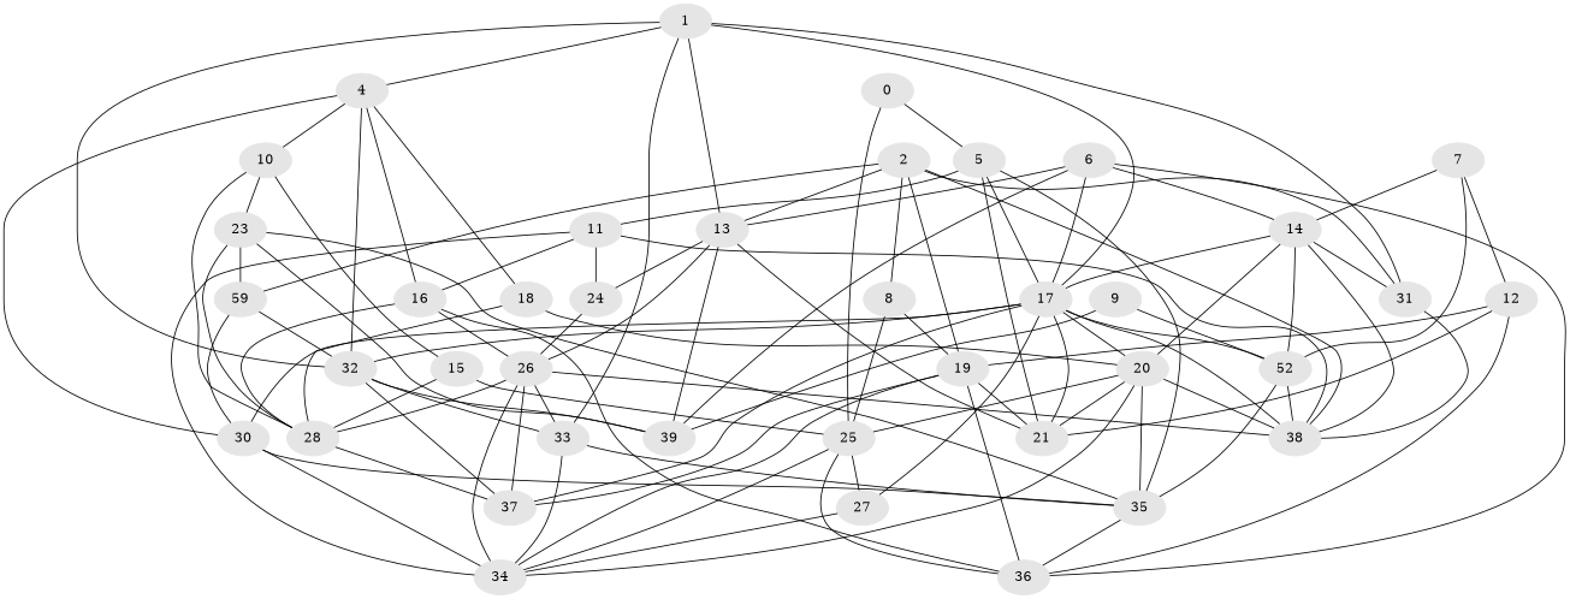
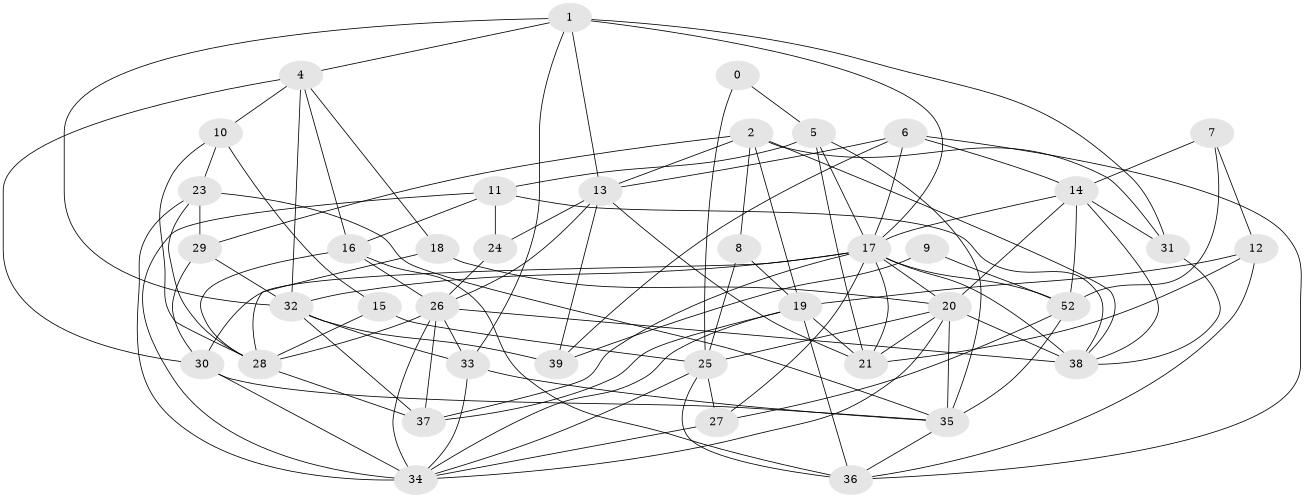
  graph {
    node [color=gray90 style=filled]
    edge [weight=1.0]
    1
    4
    13
    17
    31
    32
    33
    10
    16
    18
    30
    21
    39
    24
    26
    38
    n17 [label=52]
    20
    27
    37
    35
    34
    2
    8
    19
-   29 [label=59]
+   29
    25
    36
    n29 [label=0]
    5
    11
    15
    23
    28
    6
    14
    7
    12
    9
    1 -- 4
    1 -- 13
    1 -- 17
    1 -- 31
    1 -- 32
    1 -- 33
    4 -- 32
    4 -- 10
    4 -- 16
    4 -- 18
    4 -- 30
    13 -- 21
    13 -- 39
    13 -- 24
    13 -- 26
    17 -- 32
    17 -- 30
    17 -- 21
    17 -- 38
    17 -- n17
    17 -- 20
    17 -- 27
    17 -- 37
    31 -- 38
    32 -- 33
    32 -- 39 [weight=2.0]
    32 -- 37
    33 -- 35
    33 -- 34
    10 -- 15
    10 -- 23
    10 -- 28
    16 -- 26
    16 -- 36
    16 -- 28
    18 -- 20
    18 -- 28
    30 -- 35
    30 -- 34 [weight=2.0]
    24 -- 26 [weight=2.0]
    26 -- 33
    26 -- 38
    26 -- 37
    26 -- 34
    26 -- 28
-   n17 -- 38 [weight=2.0]
+   n17 -- 27 [weight=2.0]
    n17 -- 35
    20 -- 21
    20 -- 38
    20 -- 35
    20 -- 34
    20 -- 25
    27 -- 34
    35 -- 36
    2 -- 13
    2 -- 31
    2 -- 38
    2 -- 8
    2 -- 19
    2 -- 29
    8 -- 19
    8 -- 25
    19 -- 21
    19 -- 37
    19 -- 34
    19 -- 36 [weight=2.0]
    29 -- 32
    29 -- 30
    25 -- 27
    25 -- 34
    25 -- 36
    n29 -- 25
    n29 -- 5
    5 -- 17
    5 -- 21
    5 -- 35
    5 -- 11
    11 -- 16
    11 -- 24
    11 -- 38
    11 -- 34
    15 -- 25
    15 -- 28
    23 -- 35
-   23 -- 39
+   23 -- 34
    23 -- 29
    23 -- 28 [weight=2.0]
    28 -- 37
    6 -- 13
    6 -- 17
    6 -- 39
    6 -- 36
    6 -- 14
    14 -- 17
    14 -- 31
    14 -- 38
    14 -- n17
    14 -- 20 [weight=2.0]
    7 -- n17
    7 -- 14
    7 -- 12
    12 -- 21
    12 -- 19
    12 -- 36 [weight=2.0]
    9 -- 39
    9 -- n17
  }
